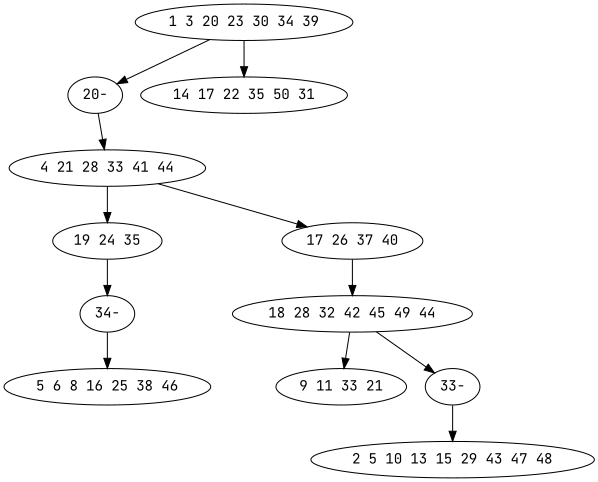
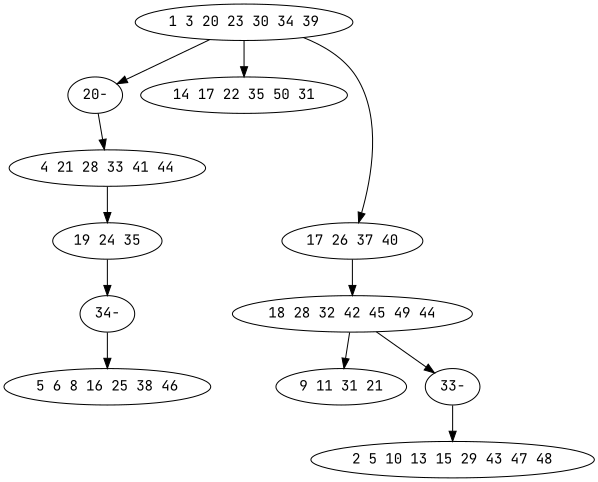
  digraph {
    fontname="JetBrains Mono"
    node [fontname="JetBrains Mono"]
    edge [fontname="JetBrains Mono"]
    n1 [label="1 3 20 23 30 34 39"]
    n2 [label="20-"]
    n3 [label="14 17 22 35 50 31"]
    n4 [label="4 21 28 33 41 44"]
    n5 [label="17 26 37 40"]
    n6 [label="19 24 35"]
    n7 [label="18 28 32 42 45 49 44"]
    n8 [label="34-"]
    n9 [label="33-"]
-   n10 [label="9 11 33 21"]
+   n10 [label="9 11 31 21"]
    n11 [label="2 5 10 13 15 29 43 47 48"]
    n12 [label="5 6 8 16 25 38 46"]
    n1 -> n2
    n1 -> n3
    n2 -> n4
-   n4 -> n5
+   n1 -> n5
    n4 -> n6
    n5 -> n7
    n6 -> n8
    n7 -> n9
    n7 -> n10
    n8 -> n12
    n9 -> n11
  }
